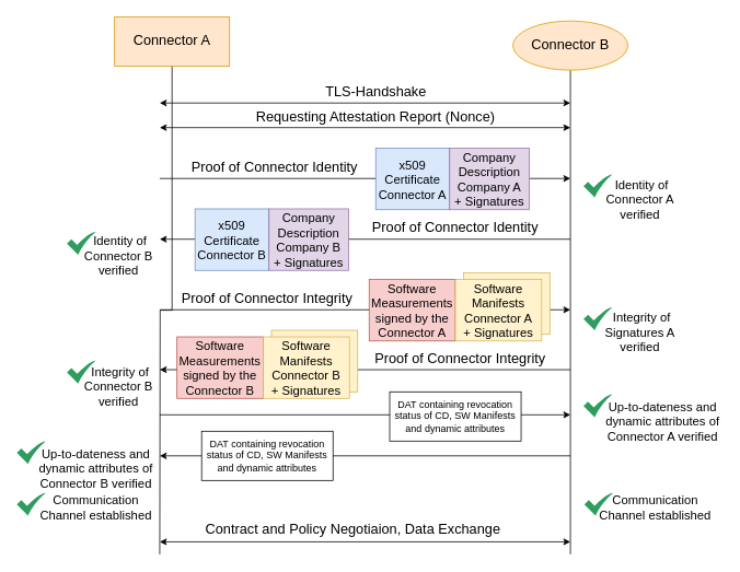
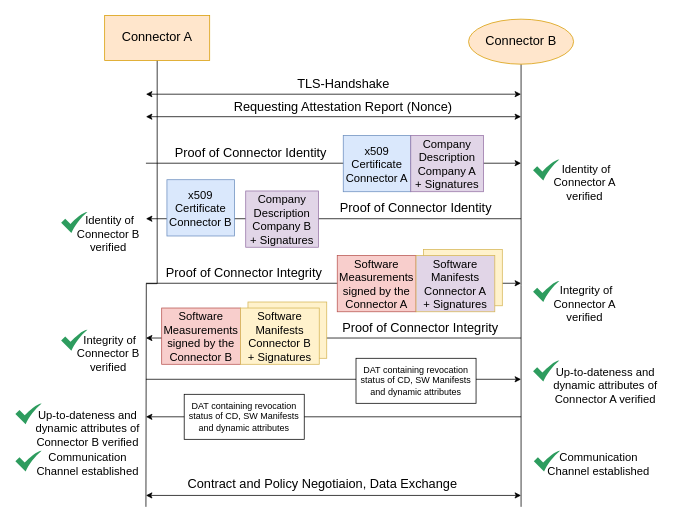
  <mxCell id="0" />
  <mxCell id="1" parent="0" />
  <mxCell id="2" value="" style="endArrow=classic;html=1;" parent="1" edge="1"><mxGeometry width="50" height="50" relative="1" as="geometry"><mxPoint x="194" y="377" as="sourcePoint" /><mxPoint x="694" y="377" as="targetPoint" /><Array as="points" /></mxGeometry></mxCell>
  <mxCell id="3" value="" style="rounded=0;whiteSpace=wrap;html=1;fontSize=15;fillColor=#fff2cc;strokeColor=#d6b656;" parent="1" vertex="1"><mxGeometry x="564" y="332" width="105" height="75" as="geometry" /></mxCell>
  <mxCell id="4" value="" style="endArrow=classic;html=1;startArrow=classic;startFill=1;" parent="1" edge="1"><mxGeometry width="50" height="50" relative="1" as="geometry"><mxPoint x="194" y="659.8" as="sourcePoint" /><mxPoint x="694" y="659.8" as="targetPoint" /><Array as="points" /></mxGeometry></mxCell>
  <mxCell id="5" value="" style="endArrow=none;html=1;startArrow=classic;startFill=1;endFill=0;" parent="1" edge="1"><mxGeometry width="50" height="50" relative="1" as="geometry"><mxPoint x="194" y="450" as="sourcePoint" /><mxPoint x="694" y="450" as="targetPoint" /><Array as="points" /></mxGeometry></mxCell>
  <mxCell id="6" value="" style="endArrow=classic;html=1;" parent="1" edge="1"><mxGeometry width="50" height="50" relative="1" as="geometry"><mxPoint x="194" y="217" as="sourcePoint" /><mxPoint x="694" y="217" as="targetPoint" /><Array as="points" /></mxGeometry></mxCell>
  <mxCell id="7" style="edgeStyle=orthogonalEdgeStyle;rounded=0;orthogonalLoop=1;jettySize=auto;html=1;endArrow=none;endFill=0;" parent="1" source="8" edge="1"><mxGeometry relative="1" as="geometry"><mxPoint x="194" y="675" as="targetPoint" /></mxGeometry></mxCell>
  <mxCell id="8" value="Connector A" style="rounded=0;whiteSpace=wrap;html=1;fillColor=#ffe6cc;strokeColor=#d79b00;fontSize=17;" parent="1" vertex="1"><mxGeometry x="139" y="20" width="140" height="60" as="geometry" /></mxCell>
  <mxCell id="9" style="edgeStyle=orthogonalEdgeStyle;rounded=0;orthogonalLoop=1;jettySize=auto;html=1;endArrow=none;endFill=0;" parent="1" source="10" edge="1"><mxGeometry relative="1" as="geometry"><mxPoint x="694" y="675" as="targetPoint" /></mxGeometry></mxCell>
  <mxCell id="10" value="Connector B" style="ellipse;whiteSpace=wrap;html=1;fillColor=#ffe6cc;strokeColor=#d79b00;fontSize=17;" parent="1" vertex="1"><mxGeometry x="624" y="25" width="140" height="60" as="geometry" /></mxCell>
  <mxCell id="11" value="" style="endArrow=classic;html=1;startArrow=classic;startFill=1;endFill=1;fontSize=17;" parent="1" edge="1"><mxGeometry width="50" height="50" relative="1" as="geometry"><mxPoint x="194" y="155" as="sourcePoint" /><mxPoint x="694" y="155" as="targetPoint" /><Array as="points" /></mxGeometry></mxCell>
  <mxCell id="12" value="" style="endArrow=none;html=1;startArrow=classic;startFill=1;endFill=0;" parent="1" edge="1"><mxGeometry width="50" height="50" relative="1" as="geometry"><mxPoint x="194" y="291" as="sourcePoint" /><mxPoint x="694" y="291" as="targetPoint" /><Array as="points" /></mxGeometry></mxCell>
  <mxCell id="13" value="" style="html=1;aspect=fixed;strokeColor=none;shadow=0;align=center;verticalAlign=top;fillColor=#2D9C5E;shape=mxgraph.gcp2.check" parent="1" vertex="1"><mxGeometry x="710" y="212" width="35" height="28" as="geometry" /></mxCell>
  <mxCell id="14" value="&amp;nbsp;Identity of Connector A&lt;br style=&quot;font-size: 15px;&quot;&gt;verified" style="text;html=1;strokeColor=none;fillColor=none;align=center;verticalAlign=middle;whiteSpace=wrap;rounded=0;fontSize=15;" parent="1" vertex="1"><mxGeometry x="734" y="231.5" width="90" height="20" as="geometry" /></mxCell>
  <mxCell id="15" value="" style="endArrow=classic;html=1;fontSize=17;startArrow=classic;startFill=1;" parent="1" edge="1"><mxGeometry width="50" height="50" relative="1" as="geometry"><mxPoint x="194" y="125" as="sourcePoint" /><mxPoint x="694" y="125" as="targetPoint" /><Array as="points" /></mxGeometry></mxCell>
  <mxCell id="16" value="" style="html=1;aspect=fixed;strokeColor=none;shadow=0;align=center;verticalAlign=top;fillColor=#2D9C5E;shape=mxgraph.gcp2.check" parent="1" vertex="1"><mxGeometry x="710" y="374" width="35" height="28" as="geometry" /></mxCell>
- <mxCell id="17" value="&lt;div style=&quot;font-size: 15px;&quot;&gt;&amp;nbsp;Integrity of&lt;/div&gt;&lt;div style=&quot;font-size: 15px;&quot;&gt; Signatures A&lt;/div&gt;verified" style="text;html=1;strokeColor=none;fillColor=none;align=center;verticalAlign=middle;whiteSpace=wrap;rounded=0;fontSize=15;" parent="1" vertex="1"><mxGeometry x="719" y="371" width="120" height="66" as="geometry" /></mxCell>
+ <mxCell id="17" value="&lt;div style=&quot;font-size: 15px;&quot;&gt;&amp;nbsp;Integrity of&lt;/div&gt;&lt;div style=&quot;font-size: 15px;&quot;&gt; Connector A&lt;/div&gt;verified" style="text;html=1;strokeColor=none;fillColor=none;align=center;verticalAlign=middle;whiteSpace=wrap;rounded=0;fontSize=15;" parent="1" vertex="1"><mxGeometry x="719" y="371" width="120" height="66" as="geometry" /></mxCell>
  <mxCell id="18" value="TLS-Handshake" style="text;html=1;strokeColor=none;fillColor=none;align=center;verticalAlign=middle;whiteSpace=wrap;rounded=0;fontSize=17;" parent="1" vertex="1"><mxGeometry x="349" y="102" width="217" height="20" as="geometry" /></mxCell>
  <mxCell id="19" value="Requesting Attestation Report (Nonce)" style="text;html=1;strokeColor=none;fillColor=none;align=center;verticalAlign=middle;whiteSpace=wrap;rounded=0;fontSize=17;" parent="1" vertex="1"><mxGeometry x="302" y="133" width="310" height="20" as="geometry" /></mxCell>
  <mxCell id="20" value="Proof of Connector Identity" style="text;whiteSpace=wrap;html=1;align=center;fontSize=17;" parent="1" vertex="1"><mxGeometry x="229" y="186.5" width="210" height="30" as="geometry" /></mxCell>
  <mxCell id="21" value="Proof of Connector Identity" style="text;whiteSpace=wrap;html=1;align=center;fontSize=17;" parent="1" vertex="1"><mxGeometry x="449" y="260.5" width="210" height="30" as="geometry" /></mxCell>
  <mxCell id="22" value="Proof of Connector Integrity" style="text;whiteSpace=wrap;html=1;align=center;fontSize=17;" parent="1" vertex="1"><mxGeometry x="220" y="346.5" width="210" height="30" as="geometry" /></mxCell>
  <mxCell id="23" value="Proof of Connector Integrity" style="text;whiteSpace=wrap;html=1;align=center;fontSize=17;" parent="1" vertex="1"><mxGeometry x="455" y="419.5" width="210" height="30" as="geometry" /></mxCell>
  <mxCell id="24" value="Contract and Policy Negotiaion, Data Exchange" style="text;whiteSpace=wrap;html=1;fontSize=17;" parent="1" vertex="1"><mxGeometry x="247.5" y="628" width="420" height="30" as="geometry" /></mxCell>
  <mxCell id="25" value="" style="html=1;aspect=fixed;strokeColor=none;shadow=0;align=center;verticalAlign=top;fillColor=#2D9C5E;shape=mxgraph.gcp2.check" parent="1" vertex="1"><mxGeometry x="81" y="282" width="35" height="28" as="geometry" /></mxCell>
  <mxCell id="26" value="&amp;nbsp;Identity of Connector B&lt;br style=&quot;font-size: 15px;&quot;&gt;verified" style="text;html=1;strokeColor=none;fillColor=none;align=center;verticalAlign=middle;whiteSpace=wrap;rounded=0;fontSize=15;" parent="1" vertex="1"><mxGeometry x="99" y="301" width="90" height="20" as="geometry" /></mxCell>
  <mxCell id="27" value="" style="html=1;aspect=fixed;strokeColor=none;shadow=0;align=center;verticalAlign=top;fillColor=#2D9C5E;shape=mxgraph.gcp2.check" parent="1" vertex="1"><mxGeometry x="81" y="439" width="35" height="28" as="geometry" /></mxCell>
  <mxCell id="28" value="&lt;div style=&quot;font-size: 15px;&quot;&gt;&amp;nbsp;Integrity of&lt;/div&gt;&lt;div style=&quot;font-size: 15px;&quot;&gt; Connector B&lt;br style=&quot;font-size: 15px;&quot;&gt;&lt;/div&gt;verified" style="text;html=1;strokeColor=none;fillColor=none;align=center;verticalAlign=middle;whiteSpace=wrap;rounded=0;fontSize=15;" parent="1" vertex="1"><mxGeometry x="84" y="437" width="120" height="66" as="geometry" /></mxCell>
  <mxCell id="29" value="&lt;div style=&quot;font-size: 15px&quot;&gt;x509 Certificate&lt;/div&gt;&lt;div style=&quot;font-size: 15px&quot;&gt;Connector A&lt;br style=&quot;font-size: 15px&quot;&gt;&lt;/div&gt;" style="rounded=0;whiteSpace=wrap;html=1;fontSize=15;fillColor=#dae8fc;strokeColor=#6c8ebf;" parent="1" vertex="1"><mxGeometry x="457" y="180" width="90" height="75" as="geometry" /></mxCell>
  <mxCell id="30" value="&lt;div style=&quot;font-size: 15px&quot;&gt;Company Description&lt;/div&gt;&lt;div style=&quot;font-size: 15px&quot;&gt;Company A&lt;br style=&quot;font-size: 15px&quot;&gt;&lt;/div&gt;&lt;div style=&quot;font-size: 15px&quot;&gt;+ Signatures&lt;/div&gt;" style="rounded=0;whiteSpace=wrap;html=1;fontSize=15;fillColor=#e1d5e7;strokeColor=#9673a6;" parent="1" vertex="1"><mxGeometry x="547" y="180" width="97" height="75" as="geometry" /></mxCell>
- <mxCell id="31" value="&lt;div style=&quot;font-size: 15px&quot;&gt;x509 Certificate&lt;/div&gt;&lt;div style=&quot;font-size: 15px&quot;&gt;Connector B&lt;br style=&quot;font-size: 15px&quot;&gt;&lt;/div&gt;" style="rounded=0;whiteSpace=wrap;html=1;fontSize=15;fillColor=#dae8fc;strokeColor=#6c8ebf;" parent="1" vertex="1"><mxGeometry x="237" y="254" width="90" height="75" as="geometry" /></mxCell>
+ <mxCell id="31" value="&lt;div style=&quot;font-size: 15px&quot;&gt;x509 Certificate&lt;/div&gt;&lt;div style=&quot;font-size: 15px&quot;&gt;Connector B&lt;br style=&quot;font-size: 15px&quot;&gt;&lt;/div&gt;" style="rounded=0;whiteSpace=wrap;html=1;fontSize=15;fillColor=#dae8fc;strokeColor=#6c8ebf;" parent="1" vertex="1"><mxGeometry x="222" y="239" width="90" height="75" as="geometry" /></mxCell>
  <mxCell id="32" value="&lt;div style=&quot;font-size: 15px&quot;&gt;Company Description&lt;/div&gt;&lt;div style=&quot;font-size: 15px&quot;&gt;Company B&lt;br style=&quot;font-size: 15px&quot;&gt;&lt;/div&gt;&lt;div style=&quot;font-size: 15px&quot;&gt;+ Signatures&lt;/div&gt;" style="rounded=0;whiteSpace=wrap;html=1;fontSize=15;fillColor=#e1d5e7;strokeColor=#9673a6;" parent="1" vertex="1"><mxGeometry x="327" y="254" width="97" height="75" as="geometry" /></mxCell>
  <mxCell id="33" value="&lt;div&gt;Software&lt;/div&gt;&lt;div&gt;Measurements&lt;/div&gt;&lt;div&gt;signed by the Connector A&lt;br&gt;&lt;/div&gt;" style="rounded=0;whiteSpace=wrap;html=1;fontSize=15;fillColor=#f8cecc;strokeColor=#b85450;" parent="1" vertex="1"><mxGeometry x="449" y="340" width="105" height="75" as="geometry" /></mxCell>
- <mxCell id="34" value="&lt;div&gt;Software&lt;/div&gt;&lt;div&gt;Manifests&lt;br&gt;Connector A&lt;br&gt;&lt;/div&gt;&lt;div&gt;+ Signatures&lt;br&gt;&lt;/div&gt;" style="rounded=0;whiteSpace=wrap;html=1;fontSize=15;fillColor=#fff2cc;strokeColor=#d6b656;" parent="1" vertex="1"><mxGeometry x="554" y="340" width="105" height="75" as="geometry" /></mxCell>
+ <mxCell id="34" value="&lt;div&gt;Software&lt;/div&gt;&lt;div&gt;Manifests&lt;br&gt;Connector A&lt;br&gt;&lt;/div&gt;&lt;div&gt;+ Signatures&lt;br&gt;&lt;/div&gt;" style="rounded=0;whiteSpace=wrap;html=1;fontSize=15;fillColor=#e1d5e7;strokeColor=#d6b656;" parent="1" vertex="1"><mxGeometry x="554" y="340" width="105" height="75" as="geometry" /></mxCell>
  <mxCell id="35" value="" style="rounded=0;whiteSpace=wrap;html=1;fontSize=15;fillColor=#fff2cc;strokeColor=#d6b656;" parent="1" vertex="1"><mxGeometry x="330" y="402" width="105" height="75" as="geometry" /></mxCell>
  <mxCell id="36" value="&lt;div&gt;Software&lt;/div&gt;&lt;div&gt;Measurements&lt;/div&gt;&lt;div&gt;signed by the Connector B&lt;br&gt;&lt;/div&gt;" style="rounded=0;whiteSpace=wrap;html=1;fontSize=15;fillColor=#f8cecc;strokeColor=#b85450;" parent="1" vertex="1"><mxGeometry x="215" y="410" width="105" height="75" as="geometry" /></mxCell>
  <mxCell id="37" value="&lt;div&gt;Software&lt;/div&gt;&lt;div&gt;Manifests&lt;br&gt;Connector B&lt;br&gt;&lt;/div&gt;&lt;div&gt;+ Signatures&lt;br&gt;&lt;/div&gt;" style="rounded=0;whiteSpace=wrap;html=1;fontSize=15;fillColor=#fff2cc;strokeColor=#d6b656;" parent="1" vertex="1"><mxGeometry x="320" y="410" width="105" height="75" as="geometry" /></mxCell>
  <mxCell id="38" value="" style="endArrow=classic;html=1;startArrow=none;startFill=0;endFill=1;fontSize=17;" edge="1" parent="1"><mxGeometry width="50" height="50" relative="1" as="geometry"><mxPoint x="194" y="505" as="sourcePoint" /><mxPoint x="694" y="505" as="targetPoint" /><Array as="points" /></mxGeometry></mxCell>
  <mxCell id="39" value="DAT containing revocation status of CD, SW Manifests and dynamic attributes" style="rounded=0;whiteSpace=wrap;html=1;" vertex="1" parent="1"><mxGeometry x="474" y="477" width="160" height="60" as="geometry" /></mxCell>
  <mxCell id="40" value="" style="html=1;aspect=fixed;strokeColor=none;shadow=0;align=center;verticalAlign=top;fillColor=#2D9C5E;shape=mxgraph.gcp2.check" vertex="1" parent="1"><mxGeometry x="710" y="480" width="35" height="28" as="geometry" /></mxCell>
  <mxCell id="41" value="Up-to-dateness and dynamic attributes of Connector A verified&lt;div style=&quot;font-size: 15px&quot;&gt;&lt;/div&gt;" style="text;html=1;strokeColor=none;fillColor=none;align=center;verticalAlign=middle;whiteSpace=wrap;rounded=0;fontSize=15;" vertex="1" parent="1"><mxGeometry x="734" y="480" width="145" height="66" as="geometry" /></mxCell>
  <mxCell id="42" value="" style="endArrow=none;html=1;startArrow=classic;startFill=1;endFill=0;fontSize=17;" edge="1" parent="1"><mxGeometry width="50" height="50" relative="1" as="geometry"><mxPoint x="194" y="555" as="sourcePoint" /><mxPoint x="694" y="555" as="targetPoint" /><Array as="points" /></mxGeometry></mxCell>
  <mxCell id="43" value="DAT containing revocation status of CD, SW Manifests and dynamic attributes" style="rounded=0;whiteSpace=wrap;html=1;" vertex="1" parent="1"><mxGeometry x="245" y="525" width="160" height="60" as="geometry" /></mxCell>
  <mxCell id="44" value="" style="html=1;aspect=fixed;strokeColor=none;shadow=0;align=center;verticalAlign=top;fillColor=#2D9C5E;shape=mxgraph.gcp2.check" vertex="1" parent="1"><mxGeometry x="20" y="537" width="35" height="28" as="geometry" /></mxCell>
  <mxCell id="45" value="Up-to-dateness and dynamic attributes of Connector B verified&lt;div style=&quot;font-size: 15px&quot;&gt;&lt;/div&gt;" style="text;html=1;strokeColor=none;fillColor=none;align=center;verticalAlign=middle;whiteSpace=wrap;rounded=0;fontSize=15;" vertex="1" parent="1"><mxGeometry y="537" width="145" height="66" as="geometry" x="44" /></mxCell>
  <mxCell id="46" value="" style="html=1;aspect=fixed;strokeColor=none;shadow=0;align=center;verticalAlign=top;fillColor=#2D9C5E;shape=mxgraph.gcp2.check" vertex="1" parent="1"><mxGeometry x="711" y="600" width="35" height="28" as="geometry" /></mxCell>
  <mxCell id="47" value="Communication Channel established&lt;div style=&quot;font-size: 15px&quot;&gt;&lt;/div&gt;" style="text;html=1;strokeColor=none;fillColor=none;align=center;verticalAlign=middle;whiteSpace=wrap;rounded=0;fontSize=15;" vertex="1" parent="1"><mxGeometry x="725" y="585" width="145" height="66" as="geometry" /></mxCell>
  <mxCell id="48" value="" style="html=1;aspect=fixed;strokeColor=none;shadow=0;align=center;verticalAlign=top;fillColor=#2D9C5E;shape=mxgraph.gcp2.check" vertex="1" parent="1"><mxGeometry x="20" y="600" width="35" height="28" as="geometry" /></mxCell>
  <mxCell id="49" value="Communication Channel established&lt;div style=&quot;font-size: 15px&quot;&gt;&lt;/div&gt;" style="text;html=1;strokeColor=none;fillColor=none;align=center;verticalAlign=middle;whiteSpace=wrap;rounded=0;fontSize=15;" vertex="1" parent="1"><mxGeometry y="585" width="145" height="66" as="geometry" x="44" /></mxCell>
